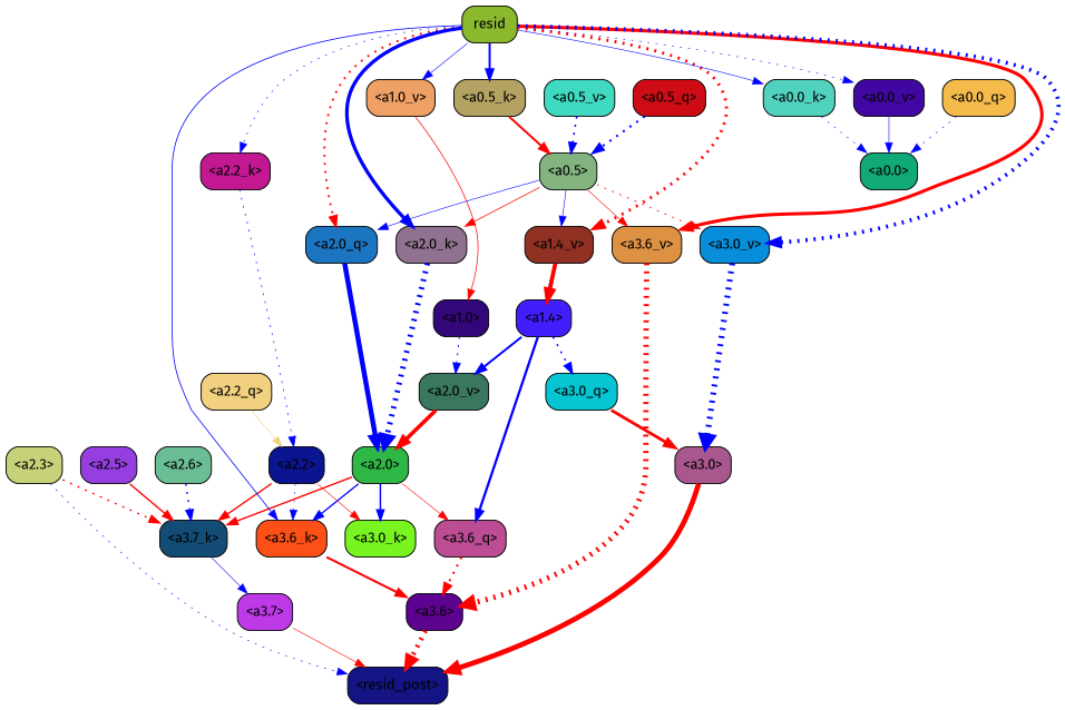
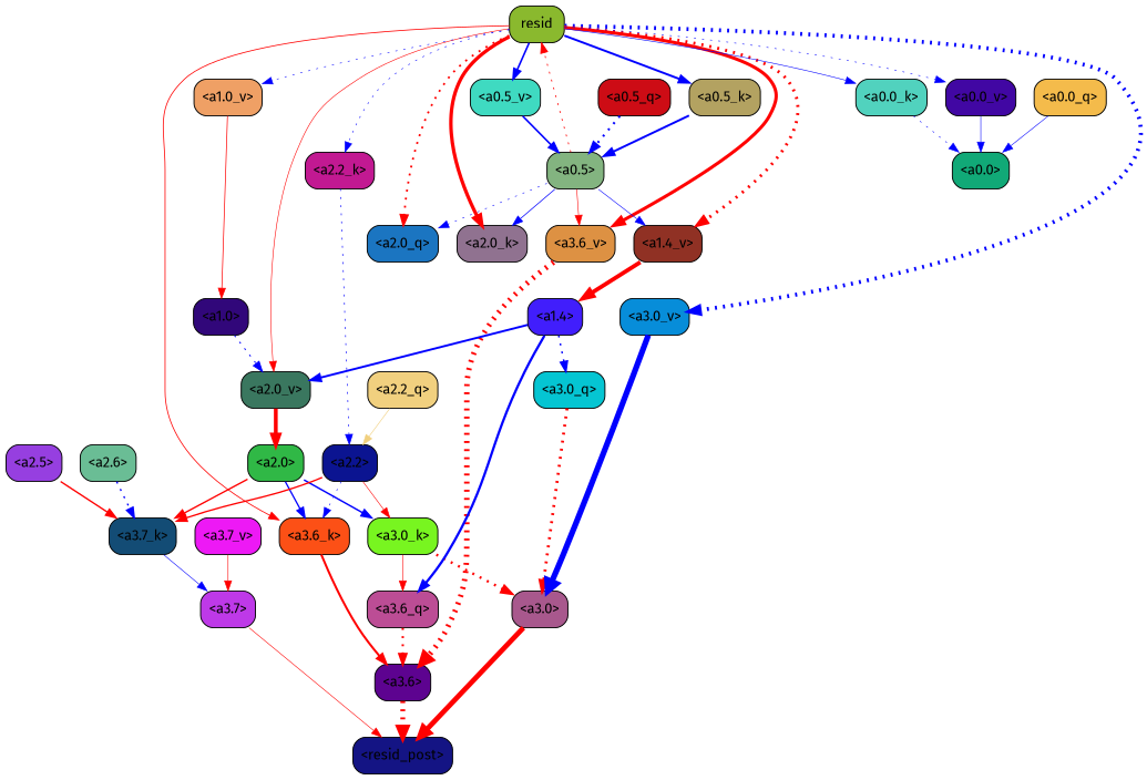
  strict digraph {
    fontname="Fira Sans"
    splines=true
    node [color=black fontname="Fira Sans" shape=box style="filled, rounded"]
    edge [color=blue fontname="Fira Sans" penwidth=0.6 style=dotted]
    "<a3.7>" [fillcolor="#be39e8"]
    "<resid_post>" [fillcolor="#141484"]
    "<a3.6>" [fillcolor="#5d0390"]
    "<a3.0>" [fillcolor="#a8588d"]
-   "<a2.3>" [fillcolor="#c6d179"]
    "<a3.7_k>" [fillcolor="#134c75"]
    "<a3.6_q>" [fillcolor="#bc4d95"]
    "<a3.0_q>" [fillcolor="#05c5d2"]
    "<a3.6_k>" [fillcolor="#fc5016"]
    "<a3.0_k>" [fillcolor="#78f520"]
+   "<a3.7_v>" [fillcolor="#ed19f5"]
    "<a3.6_v>" [fillcolor="#dd9143"]
    "<a3.0_v>" [fillcolor="#078dd9"]
    "<a2.0>" [fillcolor="#30b846"]
    "<a1.4>" [fillcolor="#411efc"]
    "<a2.0_v>" [fillcolor="#3a775f"]
    "<a2.6>" [fillcolor="#6abd95"]
    "<a2.5>" [fillcolor="#963fe0"]
    "<a2.2>" [fillcolor="#0b1491"]
    n20 [fillcolor="#8ab92e" label=resid]
    "<a2.0_q>" [fillcolor="#1b75c1"]
    "<a2.2_k>" [fillcolor="#c21992"]
    "<a2.0_k>" [fillcolor="#907290"]
    "<a1.4_v>" [fillcolor="#903124"]
    "<a1.0_v>" [fillcolor="#efa065"]
    "<a0.5_k>" [fillcolor="#b3a261"]
    "<a0.0_k>" [fillcolor="#51d2be"]
    "<a0.5_v>" [fillcolor="#3fdac1"]
    "<a0.0_v>" [fillcolor="#4107a3"]
    "<a1.0>" [fillcolor="#31077a"]
    "<a0.5>" [fillcolor="#83b480"]
    "<a0.0>" [fillcolor="#11a977"]
    "<a2.2_q>" [fillcolor="#f1d07f"]
    "<a0.5_q>" [fillcolor="#cd0c15"]
    "<a0.0_q>" [fillcolor="#f4bb4b"]
    "<a3.7>" -> "<resid_post>" [color=red style=solid]
    "<a3.6>" -> "<resid_post>" [color=red penwidth=4.749041676521301]
    "<a3.0>" -> "<resid_post>" [color=red penwidth=5.004215121269226 style=solid]
-   "<a2.3>" -> "<resid_post>"
-   "<a2.3>" -> "<a3.7_k>" [color=red penwidth=1.4559586644172668]
    "<a3.7_k>" -> "<a3.7>" [style=bold]
    "<a3.6_q>" -> "<a3.6>" [color=red penwidth=2.199681341648102]
-   "<a3.0_q>" -> "<a3.0>" [color=red penwidth=2.9459195733070374 style=bold]
+   "<a3.0_q>" -> "<a3.0>" [color=red penwidth=2.9459195733070374]
    "<a3.6_k>" -> "<a3.6>" [color=red penwidth=2.13908451795578 style=solid]
+   "<a3.0_k>" -> "<a3.0>" [color=red penwidth=2.520303964614868]
+   "<a3.7_v>" -> "<a3.7>" [color=red style=solid]
    "<a3.6_v>" -> "<a3.6>" [color=red penwidth=5.297133803367615]
-   "<a3.0_v>" -> "<a3.0>" [penwidth=5.680712580680847]
+   "<a3.0_v>" -> "<a3.0>" [penwidth=5.680712580680847 style=solid]
    "<a2.0>" -> "<a3.7_k>" [color=red penwidth=1.4582423567771912 style=bold]
-   "<a2.0>" -> "<a3.6_q>" [color=red style=bold]
+   "<a3.0_k>" -> "<a3.6_q>" [color=red style=bold]
    "<a2.0>" -> "<a3.6_k>" [penwidth=1.3792681694030762 style=bold]
    "<a2.0>" -> "<a3.0_k>" [penwidth=1.5433646440505981 style=solid]
    "<a1.4>" -> "<a3.6_q>" [penwidth=2.407962203025818 style=bold]
    "<a1.4>" -> "<a3.0_q>" [penwidth=1.5490156412124634]
    "<a1.4>" -> "<a2.0_v>" [penwidth=2.058677911758423 style=bold]
    "<a2.0_v>" -> "<a2.0>" [color=red penwidth=3.7890332341194153 style=solid]
    "<a2.6>" -> "<a3.7_k>" [penwidth=1.468173325061798]
    "<a2.5>" -> "<a3.7_k>" [color=red penwidth=1.457568109035492 style=solid]
    "<a2.2>" -> "<a3.7_k>" [color=red penwidth=1.4199435114860535 style=bold]
    "<a2.2>" -> "<a3.6_k>"
    "<a2.2>" -> "<a3.0_k>" [color=red style=bold]
-   n20 -> "<a3.6_k>" [penwidth=0.8273519277572632 style=bold]
+   n20 -> "<a3.6_k>" [color=red penwidth=0.8273519277572632 style=bold]
    n20 -> "<a3.6_v>" [color=red penwidth=3.2414157912135124 style=bold]
    n20 -> "<a3.0_v>" [penwidth=3.929257571697235]
+   n20 -> "<a2.0_v>" [color=red style=solid]
    n20 -> "<a2.0_q>" [color=red penwidth=1.9435837268829346]
    n20 -> "<a2.2_k>"
-   n20 -> "<a2.0_k>" [penwidth=3.4579111337661743 style=bold]
+   n20 -> "<a2.0_k>" [color=red penwidth=3.4579111337661743 style=bold]
    n20 -> "<a1.4_v>" [color=red penwidth=3.0905416011810303]
-   n20 -> "<a1.0_v>" [style=bold]
+   n20 -> "<a1.0_v>"
    n20 -> "<a0.5_k>" [penwidth=2.0672929286956787 style=solid]
    n20 -> "<a0.0_k>" [style=solid]
+   n20 -> "<a0.5_v>" [penwidth=1.6968016624450684 style=bold]
    n20 -> "<a0.0_v>"
-   "<a2.0_q>" -> "<a2.0>" [penwidth=4.832814455032349 style=bold]
    "<a2.2_k>" -> "<a2.2>" [penwidth=0.7200896441936493]
-   "<a2.0_k>" -> "<a2.0>" [penwidth=5.423068851232529]
    "<a1.4_v>" -> "<a1.4>" [color=red penwidth=4.065267086029053 style=bold]
    "<a1.0_v>" -> "<a1.0>" [color=red penwidth=0.7517843246459961 style=bold]
-   "<a0.5_k>" -> "<a0.5>" [color=red penwidth=2.067288637161255 style=solid]
+   "<a0.5_k>" -> "<a0.5>" [penwidth=2.067288637161255 style=solid]
    "<a0.0_k>" -> "<a0.0>"
-   "<a0.5_v>" -> "<a0.5>" [penwidth=1.6968014240264893]
+   "<a0.5_v>" -> "<a0.5>" [penwidth=1.6968014240264893 style=solid]
    "<a0.0_v>" -> "<a0.0>" [style=solid]
    "<a1.0>" -> "<a2.0_v>" [penwidth=1.041085124015808]
    "<a0.5>" -> "<a3.6_v>" [color=red style=solid]
-   "<a0.5>" -> "<a3.0_v>" [color=red penwidth=0.8535017371177673]
-   "<a0.5>" -> "<a2.0_q>" [style=bold]
-   "<a0.5>" -> "<a2.0_k>" [color=red penwidth=0.7646331787109375 style=bold]
+   "<a0.5>" -> n20 [color=red penwidth=0.8535017371177673]
+   "<a0.5>" -> "<a2.0_q>"
+   "<a0.5>" -> "<a2.0_k>" [penwidth=0.7646331787109375 style=bold]
    "<a0.5>" -> "<a1.4_v>" [style=bold]
    "<a2.2_q>" -> "<a2.2>" [color="#f1d07f" penwidth=0.6301735639572144 style=""]
    "<a0.5_q>" -> "<a0.5>" [penwidth=2.2789151668548584]
-   "<a0.0_q>" -> "<a0.0>"
+   "<a0.0_q>" -> "<a0.0>" [style=bold]
  }
